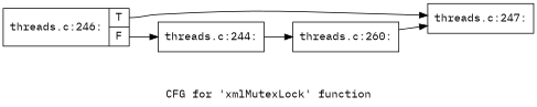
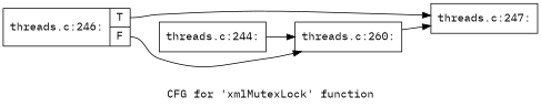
  digraph {
    fontname="IBM Plex Mono"
    label="CFG for 'xmlMutexLock' function"
    rankdir=LR
    node [fontname="IBM Plex Mono" shape=record]
    edge [fontname="IBM Plex Mono"]
    n1 [label="{threads.c:244:}"]
    n2 [label="{threads.c:260:}"]
    n3 [label="{threads.c:246:|{<s0>T|<s1>F}}"]
    n4 [label="{threads.c:247:}"]
    n1 -> n2
    n2 -> n4
-   n3 -> n1 [tailport=s1]
+   n3 -> n2 [tailport=s1]
    n3 -> n4 [tailport=s0]
  }
